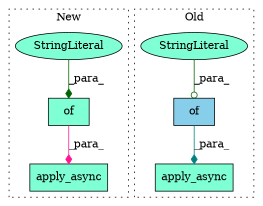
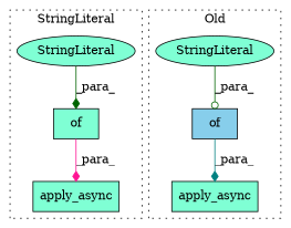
  digraph {
    node [a=32 l="12,1" shape=box style=filled fillcolor=aquamarine]
    edge [color=darkgreen arrowhead=diamond]
    n1 [label=apply_async s="1325,1381"]
    n2 [l="3,1" label=of s="1341,1380"]
    n3 [a=45 l=14 label=StringLiteral s=1344 shape=ellipse]
    n4 [l="3,1" label=of s="1526,1556" fillcolor=skyblue]
    n5 [a=45 l=14 label=StringLiteral s=1529 shape=ellipse]
    n6 [label=apply_async s="1510,1557"]
    subgraph cluster_1 {
-     label=New
+     label=StringLiteral
      style=dotted
      n1
      n2
      n3
    }
    subgraph cluster_2 {
      label=Old
      style=dotted
      n4
      n5
      n6
    }
    n2 -> n1 [label=_para_ color=deeppink]
    n3 -> n2 [label=_para_]
    n4 -> n6 [label=_para_ color=teal]
    n5 -> n4 [label=_para_ arrowhead=odot]
  }
